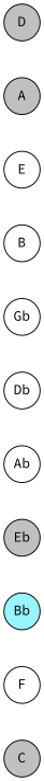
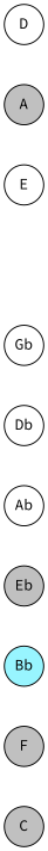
  graph {
    fontname="Source Code Pro"
    mindist=.1
    node [fillcolor=white fontname="Source Code Pro" margin=0 shape=circle style=filled]
    edge [fontname="Source Code Pro" style=invis]
    E
-   B
    Gb
    Db
    Ab
    Eb [fillcolor=gray]
    Bb [fillcolor=cadetblue1]
-   F
+   F [fillcolor=gray]
    C [fillcolor=gray]
-   D [fillcolor=gray]
+   D
    A [fillcolor=gray]
    subgraph sub_1 {
      E
-     B
      Gb
      Db
      Ab
      Eb
      Bb
      F
      C
      D
      A
    }
-   E -- B
-   B -- Gb
    Gb -- Db
    Db -- Ab
    Ab -- Eb
    Eb -- Bb
    Bb -- F
    F -- C
    D -- A
    A -- E
  }
